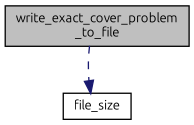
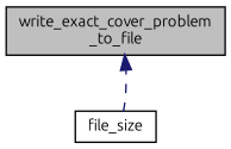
  digraph {
    rankdir=TB
    fontname=Ubuntu
    node [color=black fontname=Ubuntu fontsize=10 shape=record style=filled]
    n1 [fillcolor=grey75 fontcolor=black height=0.2 label="write_exact_cover_problem\l_to_file" width=0.4]
    n2 [fillcolor=white height=0.2 label=file_size width=0.4]
-   n1 -> n2 [color=midnightblue fontname=Ubuntu fontsize=10 labelfontname=Helvetica labelfontsize=10 style=dashed]
+   n2 -> n1 [color=midnightblue fontname=Ubuntu fontsize=10 labelfontname=Helvetica labelfontsize=10 style=dashed]
  }
